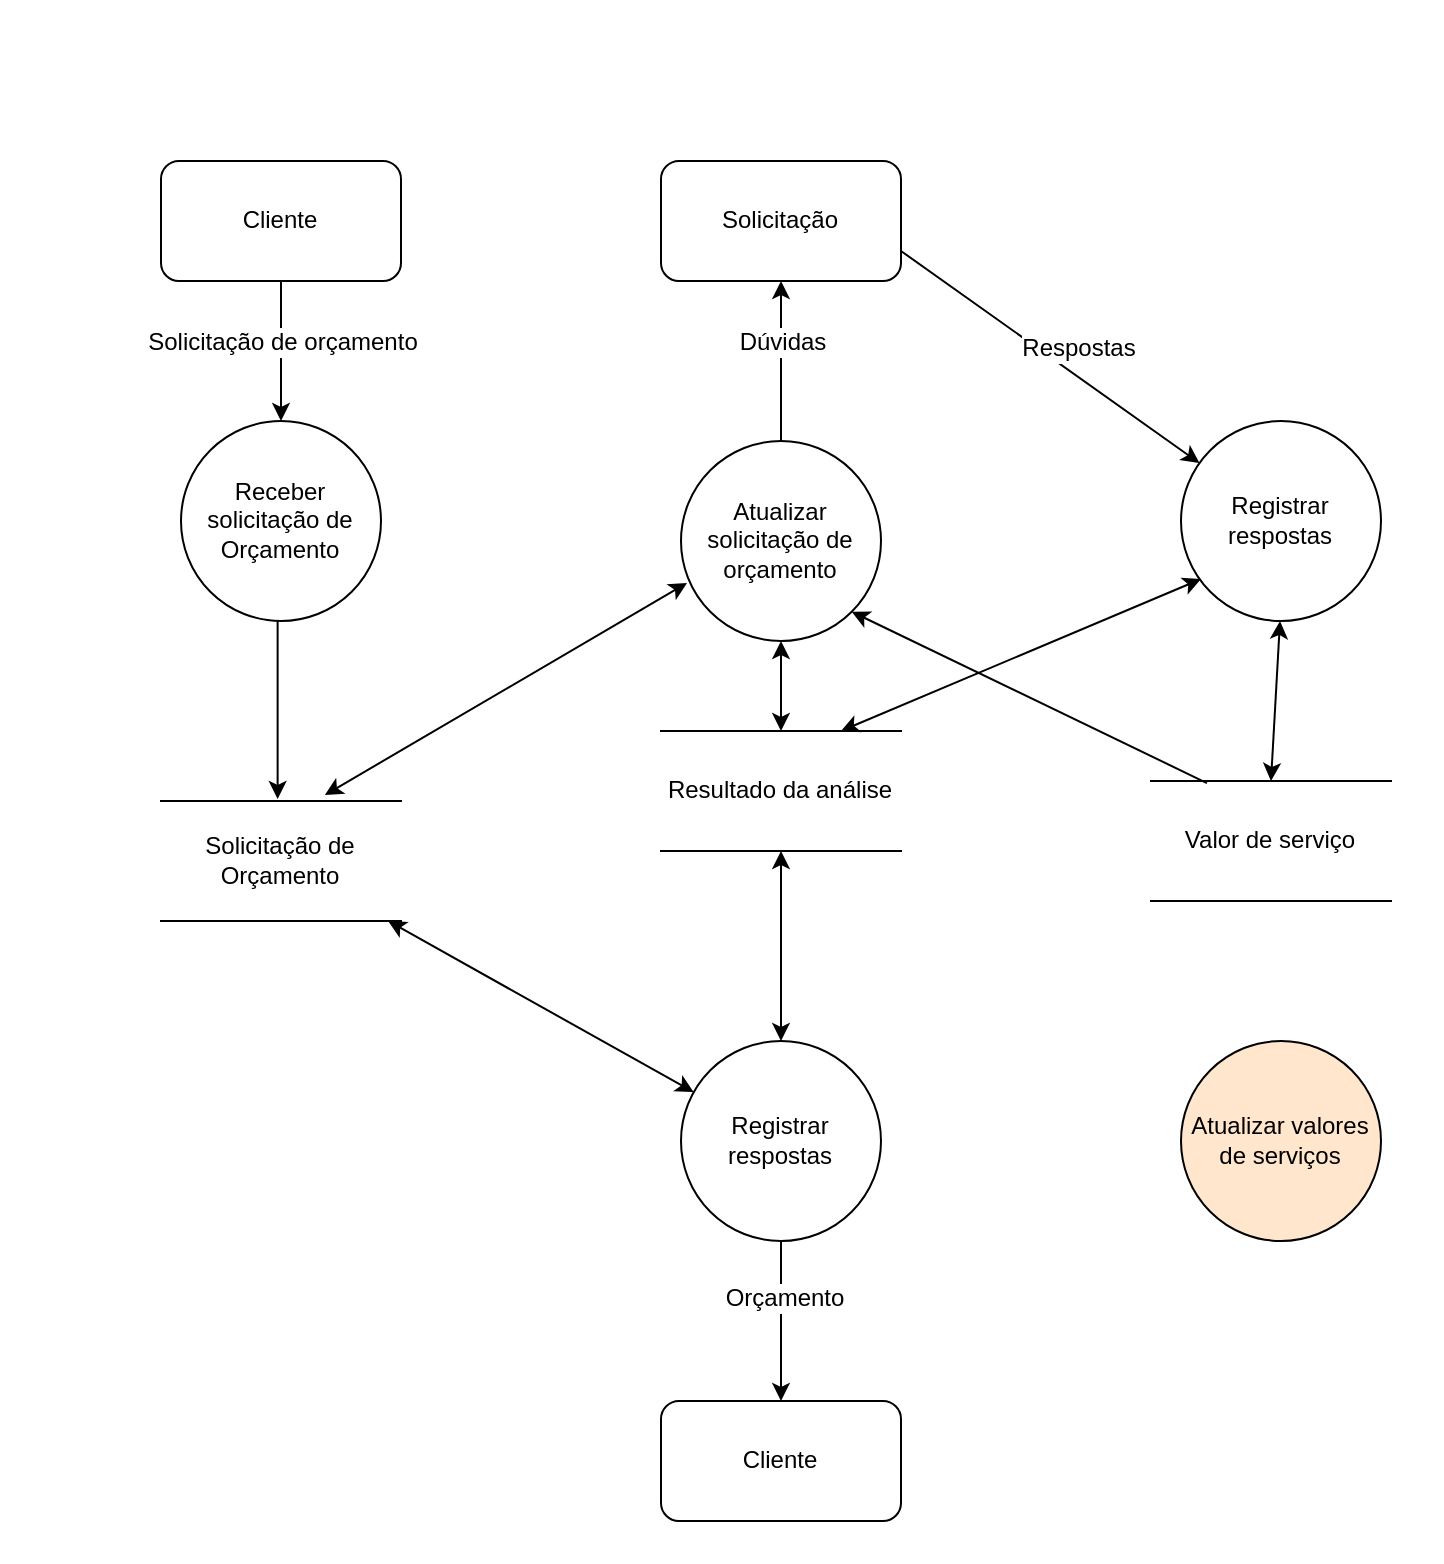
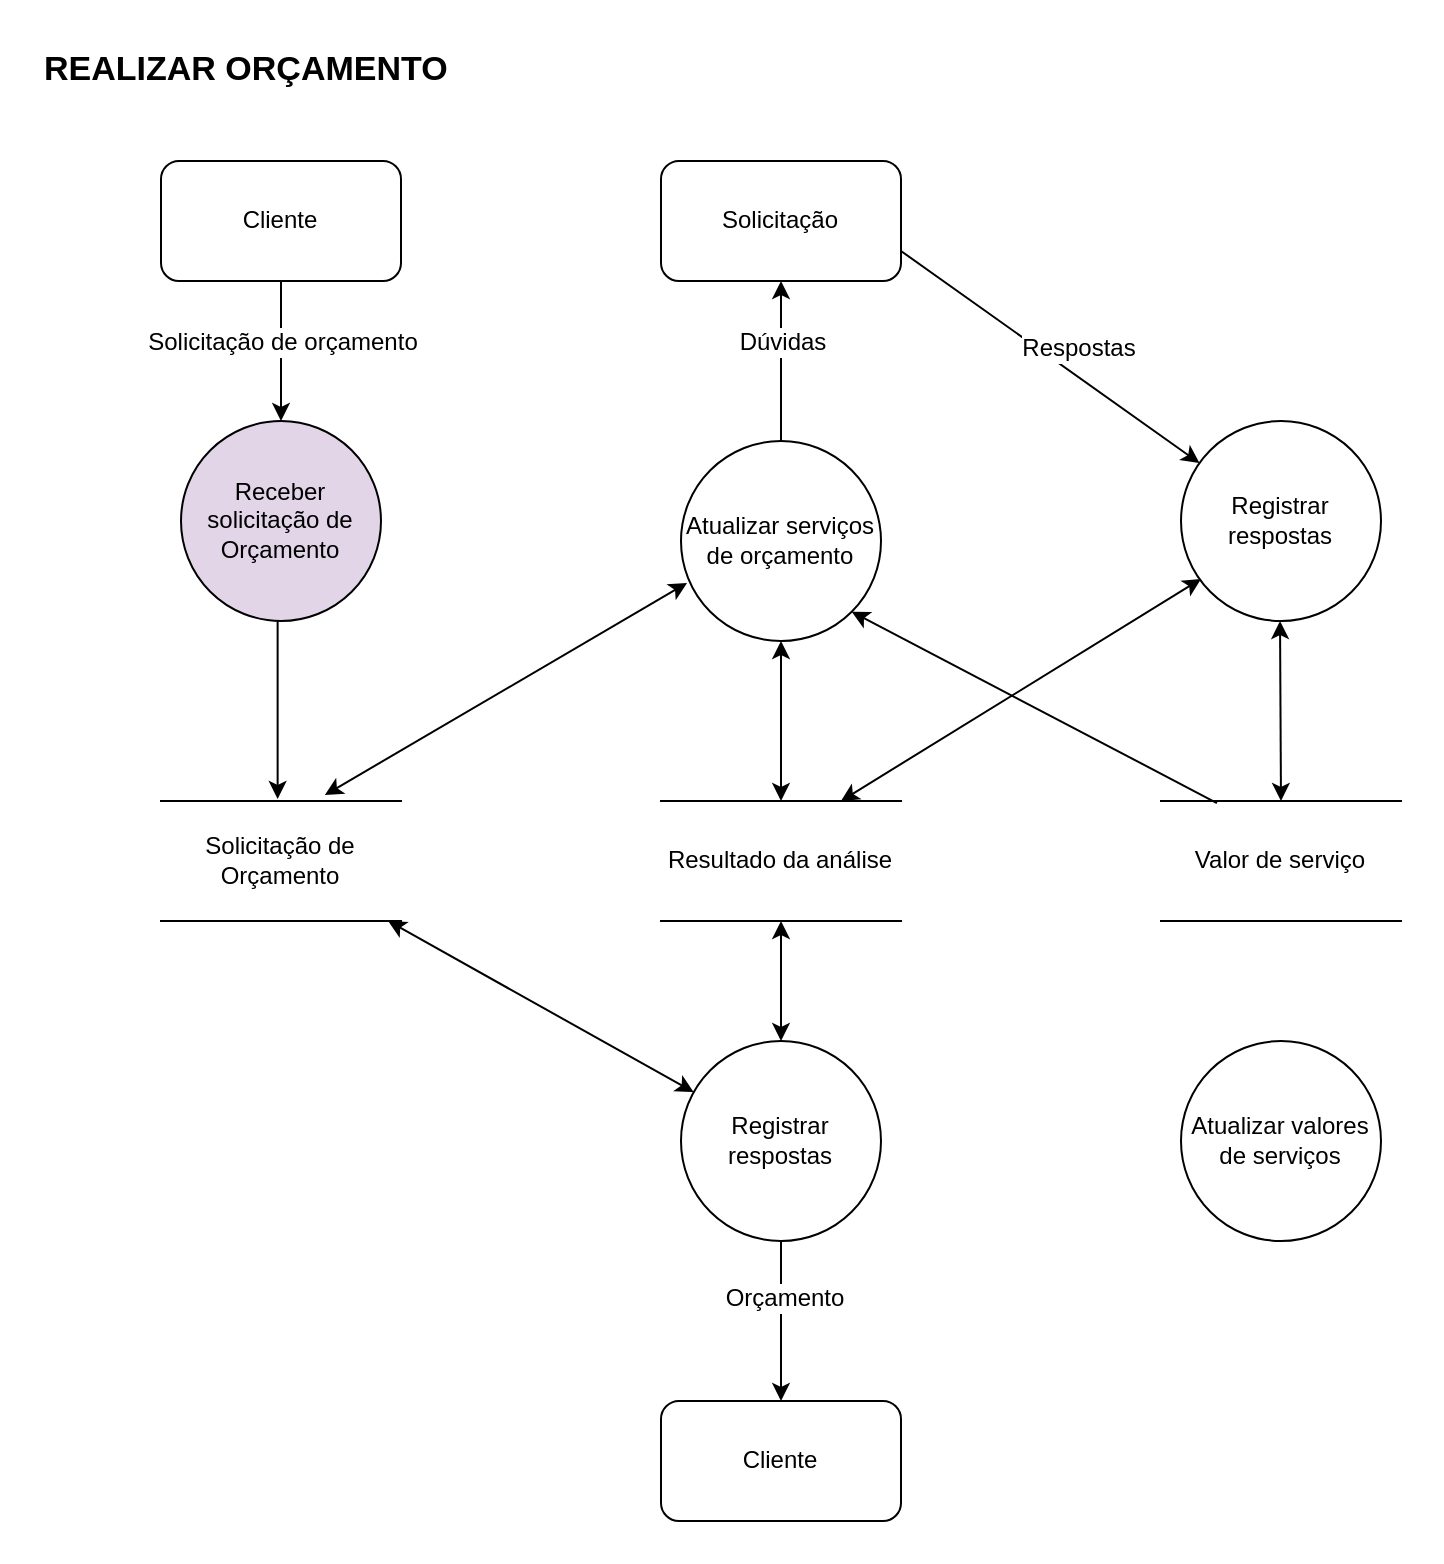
  <mxCell id="0" />
  <mxCell id="1" parent="0" />
- <mxCell id="2" value="Receber solicitação de Orçamento" style="ellipse;whiteSpace=wrap;html=1;aspect=fixed;" parent="1" vertex="1"><mxGeometry x="90" y="210" width="100" height="100" as="geometry" /></mxCell>
+ <mxCell id="2" value="Receber solicitação de Orçamento" style="ellipse;whiteSpace=wrap;html=1;aspect=fixed;fillColor=#e1d5e7;" parent="1" vertex="1"><mxGeometry x="90" y="210" width="100" height="100" as="geometry" /></mxCell>
  <mxCell id="3" value="Cliente" style="rounded=1;whiteSpace=wrap;html=1;" parent="1" vertex="1"><mxGeometry x="80" y="80" width="120" height="60" as="geometry" /></mxCell>
  <mxCell id="4" value="Solicitação de Orçamento" style="shape=partialRectangle;whiteSpace=wrap;html=1;left=0;right=0;fillColor=none;" parent="1" vertex="1"><mxGeometry x="80" y="400" width="120" height="60" as="geometry" /></mxCell>
- <mxCell id="5" value="Atualizar solicitação de orçamento" style="ellipse;whiteSpace=wrap;html=1;aspect=fixed;" parent="1" vertex="1"><mxGeometry x="340" y="220" width="100" height="100" as="geometry" /></mxCell>
+ <mxCell id="5" value="Atualizar serviços de orçamento" style="ellipse;whiteSpace=wrap;html=1;aspect=fixed;" parent="1" vertex="1"><mxGeometry x="340" y="220" width="100" height="100" as="geometry" /></mxCell>
  <mxCell id="6" value="Solicitação" style="rounded=1;whiteSpace=wrap;html=1;" parent="1" vertex="1"><mxGeometry x="330" y="80" width="120" height="60" as="geometry" /></mxCell>
- <mxCell id="7" value="Resultado da análise" style="shape=partialRectangle;whiteSpace=wrap;html=1;left=0;right=0;fillColor=none;" parent="1" vertex="1"><mxGeometry x="330" y="365" width="120" height="60" as="geometry" /></mxCell>
+ <mxCell id="7" value="Resultado da análise" style="shape=partialRectangle;whiteSpace=wrap;html=1;left=0;right=0;fillColor=none;" parent="1" vertex="1"><mxGeometry x="330" y="400" width="120" height="60" as="geometry" /></mxCell>
  <mxCell id="8" value="" style="endArrow=classic;html=1;exitX=0.5;exitY=0;exitDx=0;exitDy=0;" parent="1" source="5" edge="1"><mxGeometry width="50" height="50" relative="1" as="geometry"><mxPoint x="470" y="430" as="sourcePoint" /><mxPoint x="390" y="140" as="targetPoint" /></mxGeometry></mxCell>
  <mxCell id="9" value="&lt;div&gt;Dúvidas&lt;/div&gt;" style="text;html=1;align=center;verticalAlign=middle;resizable=0;points=[];labelBackgroundColor=#ffffff;" parent="8" vertex="1" connectable="0"><mxGeometry x="0.754" relative="1" as="geometry"><mxPoint x="-8.882e-16" y="20.0" as="offset" /></mxGeometry></mxCell>
  <mxCell id="10" value="" style="endArrow=classic;html=1;entryX=0.5;entryY=0;entryDx=0;entryDy=0;exitX=0.5;exitY=1;exitDx=0;exitDy=0;" parent="1" source="3" target="2" edge="1"><mxGeometry width="50" height="50" relative="1" as="geometry"><mxPoint x="110" y="180" as="sourcePoint" /><mxPoint x="520" y="380" as="targetPoint" /></mxGeometry></mxCell>
  <mxCell id="11" value="&lt;div&gt;Solicitação de orçamento&lt;/div&gt;" style="text;html=1;align=center;verticalAlign=middle;resizable=0;points=[];labelBackgroundColor=#ffffff;" parent="10" vertex="1" connectable="0"><mxGeometry x="0.311" relative="1" as="geometry"><mxPoint y="-16" as="offset" /></mxGeometry></mxCell>
  <mxCell id="12" value="" style="endArrow=classic;html=1;exitX=0.483;exitY=1;exitDx=0;exitDy=0;exitPerimeter=0;" parent="1" source="2" edge="1"><mxGeometry width="50" height="50" relative="1" as="geometry"><mxPoint x="138" y="320" as="sourcePoint" /><mxPoint x="138.318" y="399" as="targetPoint" /></mxGeometry></mxCell>
  <mxCell id="13" value="Registrar respostas" style="ellipse;whiteSpace=wrap;html=1;aspect=fixed;" parent="1" vertex="1"><mxGeometry x="590" y="210" width="100" height="100" as="geometry" /></mxCell>
- <mxCell id="14" value="Valor de serviço" style="shape=partialRectangle;whiteSpace=wrap;html=1;left=0;right=0;fillColor=none;" parent="1" vertex="1"><mxGeometry x="575" y="390" width="120" height="60" as="geometry" /></mxCell>
+ <mxCell id="14" value="Valor de serviço" style="shape=partialRectangle;whiteSpace=wrap;html=1;left=0;right=0;fillColor=none;" parent="1" vertex="1"><mxGeometry x="580" y="400" width="120" height="60" as="geometry" /></mxCell>
  <mxCell id="15" value="" style="endArrow=classic;html=1;exitX=1;exitY=0.75;exitDx=0;exitDy=0;" parent="1" source="6" target="13" edge="1"><mxGeometry width="50" height="50" relative="1" as="geometry"><mxPoint x="590" y="145" as="sourcePoint" /><mxPoint x="720" y="385" as="targetPoint" /></mxGeometry></mxCell>
  <mxCell id="16" value="&lt;div&gt;Respostas&lt;/div&gt;" style="text;html=1;align=center;verticalAlign=middle;resizable=0;points=[];labelBackgroundColor=#ffffff;" parent="15" vertex="1" connectable="0"><mxGeometry x="0.754" relative="1" as="geometry"><mxPoint x="-42.8" y="-44.42" as="offset" /></mxGeometry></mxCell>
  <mxCell id="17" value="" style="endArrow=classic;startArrow=classic;html=1;entryX=0.5;entryY=1;entryDx=0;entryDy=0;exitX=0.5;exitY=0;exitDx=0;exitDy=0;" parent="1" source="7" target="5" edge="1"><mxGeometry width="50" height="50" relative="1" as="geometry"><mxPoint x="390" y="380" as="sourcePoint" /><mxPoint x="440" y="330" as="targetPoint" /></mxGeometry></mxCell>
  <mxCell id="18" value="" style="endArrow=classic;startArrow=classic;html=1;entryX=0.495;entryY=1;entryDx=0;entryDy=0;entryPerimeter=0;exitX=0.5;exitY=0;exitDx=0;exitDy=0;" parent="1" source="14" target="13" edge="1"><mxGeometry width="50" height="50" relative="1" as="geometry"><mxPoint x="590" y="395" as="sourcePoint" /><mxPoint x="589.5" y="325" as="targetPoint" /></mxGeometry></mxCell>
  <mxCell id="19" value="" style="endArrow=classic;startArrow=classic;html=1;exitX=0.683;exitY=-0.05;exitDx=0;exitDy=0;exitPerimeter=0;entryX=0.03;entryY=0.71;entryDx=0;entryDy=0;entryPerimeter=0;" parent="1" source="4" target="5" edge="1"><mxGeometry width="50" height="50" relative="1" as="geometry"><mxPoint x="470" y="430" as="sourcePoint" /><mxPoint x="520" y="380" as="targetPoint" /></mxGeometry></mxCell>
  <mxCell id="20" value="" style="endArrow=classic;startArrow=classic;html=1;entryX=0.1;entryY=0.79;entryDx=0;entryDy=0;entryPerimeter=0;exitX=0.75;exitY=0;exitDx=0;exitDy=0;exitPerimeter=0;" parent="1" source="7" target="13" edge="1"><mxGeometry width="50" height="50" relative="1" as="geometry"><mxPoint x="410" y="430" as="sourcePoint" /><mxPoint x="460" y="380" as="targetPoint" /></mxGeometry></mxCell>
  <mxCell id="21" value="" style="endArrow=classic;html=1;entryX=1;entryY=1;entryDx=0;entryDy=0;exitX=0.233;exitY=0.017;exitDx=0;exitDy=0;exitPerimeter=0;" parent="1" source="14" target="5" edge="1"><mxGeometry width="50" height="50" relative="1" as="geometry"><mxPoint x="470" y="430" as="sourcePoint" /><mxPoint x="520" y="380" as="targetPoint" /></mxGeometry></mxCell>
  <mxCell id="22" value="Registrar respostas" style="ellipse;whiteSpace=wrap;html=1;aspect=fixed;" parent="1" vertex="1"><mxGeometry x="340" y="520" width="100" height="100" as="geometry" /></mxCell>
  <mxCell id="23" value="Cliente" style="rounded=1;whiteSpace=wrap;html=1;" parent="1" vertex="1"><mxGeometry x="330" y="700" width="120" height="60" as="geometry" /></mxCell>
  <mxCell id="24" value="" style="endArrow=classic;startArrow=classic;html=1;entryX=0.5;entryY=1;entryDx=0;entryDy=0;" parent="1" source="22" target="7" edge="1"><mxGeometry width="50" height="50" relative="1" as="geometry"><mxPoint x="380" y="540" as="sourcePoint" /><mxPoint x="430" y="490" as="targetPoint" /></mxGeometry></mxCell>
  <mxCell id="25" value="" style="endArrow=classic;html=1;" parent="1" source="22" target="23" edge="1"><mxGeometry width="50" height="50" relative="1" as="geometry"><mxPoint x="360" y="660" as="sourcePoint" /><mxPoint x="410" y="610" as="targetPoint" /></mxGeometry></mxCell>
  <mxCell id="26" value="Orçamento" style="text;html=1;align=center;verticalAlign=middle;resizable=0;points=[];labelBackgroundColor=#ffffff;" parent="25" vertex="1" connectable="0"><mxGeometry x="-0.3" y="1" relative="1" as="geometry"><mxPoint as="offset" /></mxGeometry></mxCell>
- <mxCell id="27" value="Atualizar valores de serviços" style="ellipse;whiteSpace=wrap;html=1;aspect=fixed;fillColor=#ffe6cc;" parent="1" vertex="1"><mxGeometry x="590" y="520" width="100" height="100" as="geometry" /></mxCell>
+ <mxCell id="27" value="Atualizar valores de serviços" style="ellipse;whiteSpace=wrap;html=1;aspect=fixed;" parent="1" vertex="1"><mxGeometry x="590" y="520" width="100" height="100" as="geometry" /></mxCell>
  <mxCell id="28" value="" style="endArrow=classic;startArrow=classic;html=1;" parent="1" source="4" target="22" edge="1"><mxGeometry width="50" height="50" relative="1" as="geometry"><mxPoint x="160" y="520" as="sourcePoint" /><mxPoint x="210" y="470" as="targetPoint" /></mxGeometry></mxCell>
+ <mxCell id="29" value="REALIZAR ORÇAMENTO" style="text;html=1;strokeColor=none;fillColor=none;align=left;verticalAlign=middle;whiteSpace=wrap;rounded=0;fontSize=17;fontStyle=1" vertex="1" parent="1"><mxGeometry x="20" y="20" width="280" height="30" as="geometry" /></mxCell>
